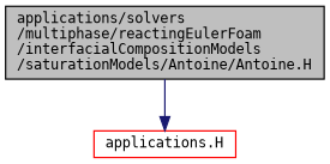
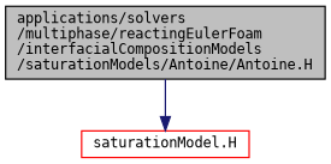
  digraph {
    fontname="DejaVu Sans Mono"
    node [fontname="DejaVu Sans Mono" fontsize=10 shape=record]
    n1 [color=black fillcolor=grey75 fontcolor=black height=0.2 label="applications/solvers\l/multiphase/reactingEulerFoam\l/interfacialCompositionModels\l/saturationModels/Antoine/Antoine.H" style=filled width=0.4]
-   n2 [color=red height=0.2 label="applications.H" width=0.4]
+   n2 [color=red height=0.2 label="saturationModel.H" width=0.4]
    n1 -> n2 [color=midnightblue fontname="DejaVu Sans Mono" fontsize=10 labelfontname=Helvetica labelfontsize=10 style=solid]
  }
